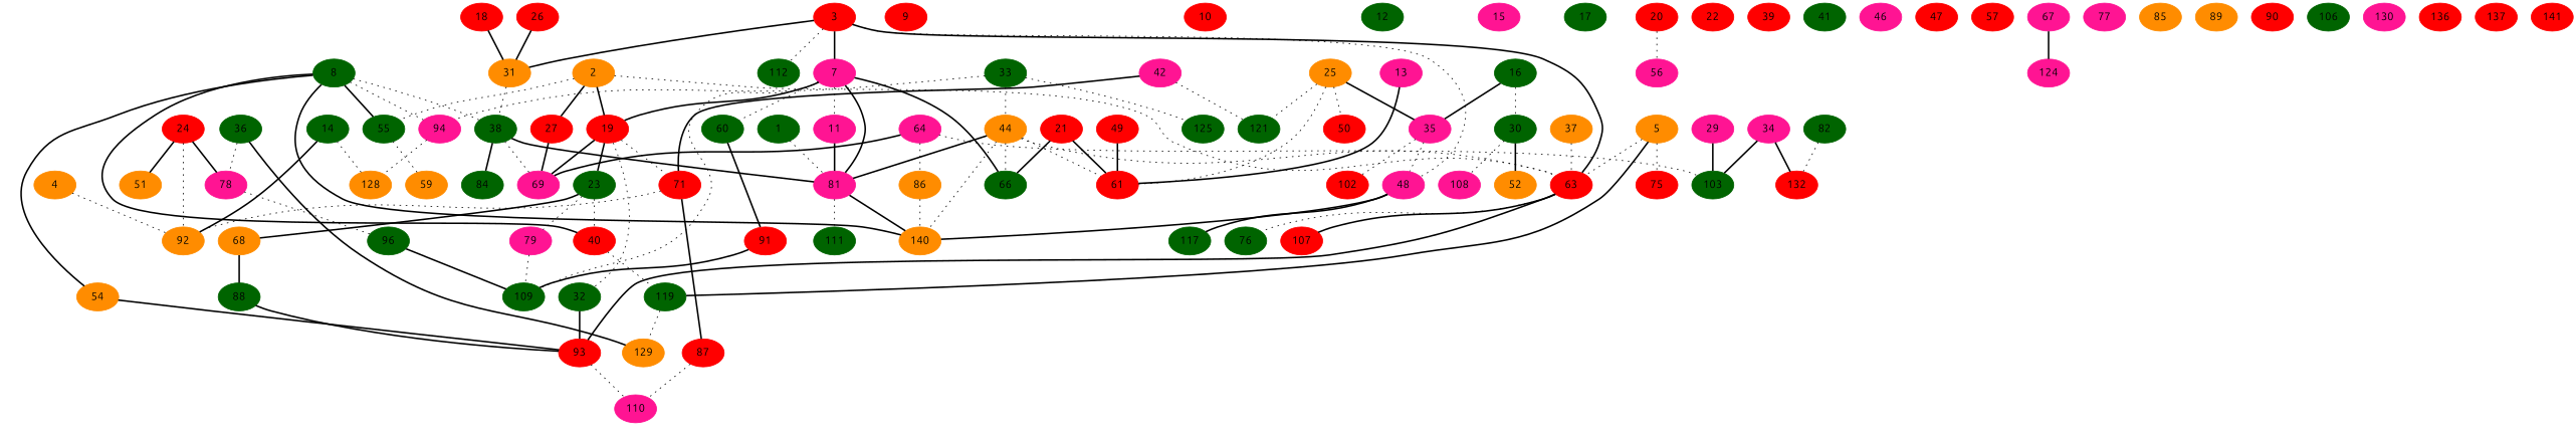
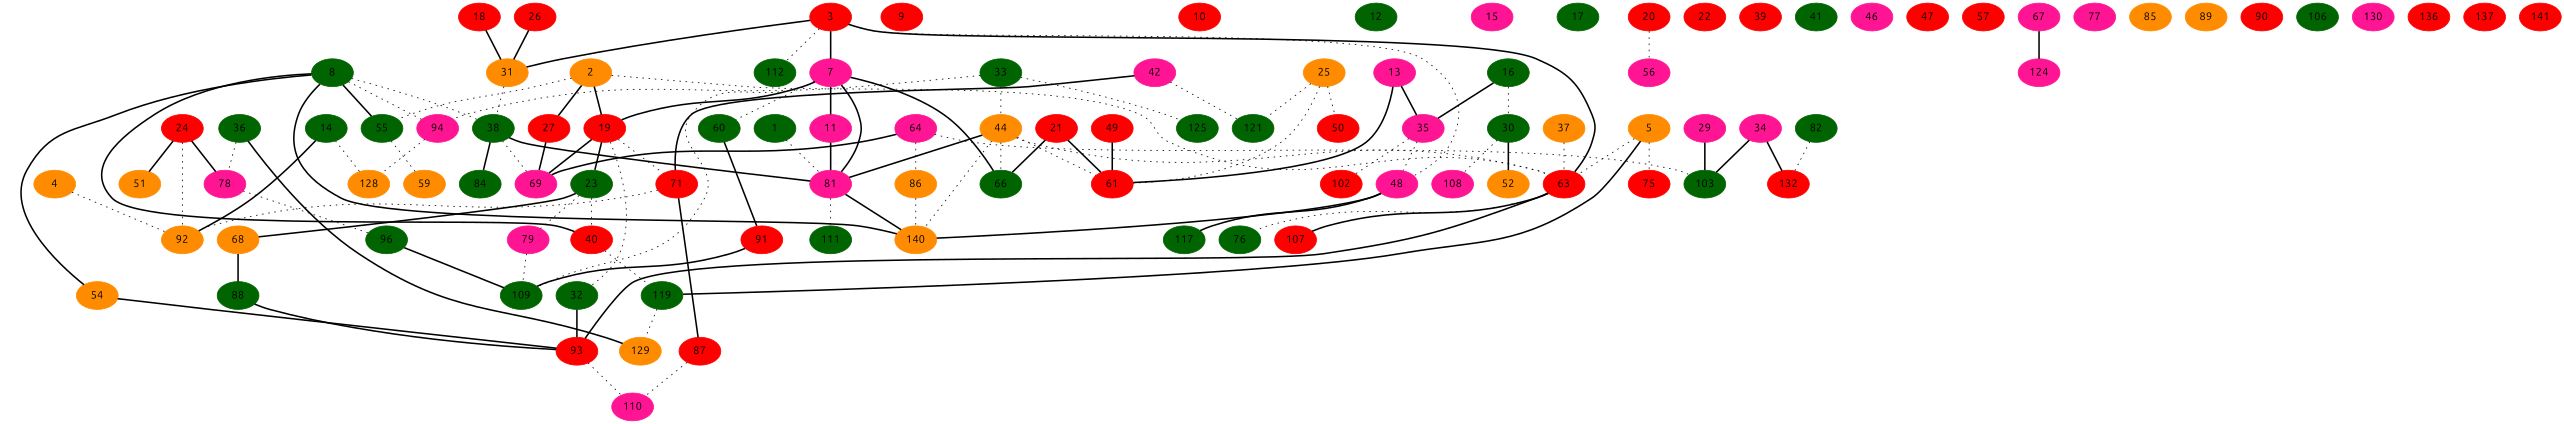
  graph {
    fontname=Ubuntu
    node [color=red fontname=Ubuntu style=filled]
    edge [fontname=Ubuntu style=dotted]
    1 [color=darkgreen super="+6"]
    81 [color=deeppink super="+115"]
    140 [color=darkorange]
    111 [color=darkgreen]
    2 [color=darkorange super="+126"]
    19 [super="+97"]
    27 [super="+53"]
    55 [color=darkgreen]
    63 [super="+133"]
    23 [color=darkgreen super="+45"]
    32 [color=darkgreen]
    69 [color=deeppink super="+116"]
    71 [super="+72"]
    59 [color=darkorange]
    93 [super="+101"]
    76 [color=darkgreen]
    107
    3 [super="+131"]
    7 [color=deeppink super="+143"]
    31 [color=darkorange]
    48 [color=deeppink super="+114"]
    112 [color=darkgreen]
    11 [color=deeppink super="+43"]
    60 [color=darkgreen super="+70"]
    66 [color=darkgreen super="+127"]
    109 [color=darkgreen super="+113"]
    38 [color=darkgreen super="+95"]
    117 [color=darkgreen]
    4 [color=darkorange]
    92 [color=darkorange]
    5 [color=darkorange super="+104"]
    75
    119 [color=darkgreen super="+120"]
    129 [color=darkorange super="+144"]
    91
    8 [color=darkgreen super="+142"]
    40
    54 [color=darkorange]
    94 [color=deeppink super="+98"]
    84 [color=darkgreen]
    128 [color=darkorange]
    9
    10
    12 [color=darkgreen]
    13 [color=deeppink]
    61
    14 [color=darkgreen super="+28"]
    15 [color=deeppink]
    30 [color=darkgreen super="+80"]
    52 [color=darkorange super="+122"]
    108 [color=deeppink]
    16 [color=darkgreen]
    35 [color=deeppink super="+123"]
    102
    17 [color=darkgreen super="+73"]
    18
    68 [color=darkorange super="+83"]
    79 [color=deeppink]
    87
    56 [color=deeppink super="+105"]
    20
    21
    22
    88 [color=darkgreen]
    24 [super="+62"]
    51 [color=darkorange]
    78 [color=deeppink super="+135"]
    96 [color=darkgreen super="+138"]
    25 [color=darkorange super="+99"]
    50
    121 [color=darkgreen]
    26
    29 [color=deeppink super="+118"]
    103 [color=darkgreen]
    110 [color=deeppink]
    33 [color=darkgreen super="+134"]
    44 [color=darkorange super="+65"]
    125 [color=darkgreen]
    34 [color=deeppink super="+58"]
    132
    36 [color=darkgreen]
    37 [color=darkorange]
    39
    41 [color=darkgreen]
    42 [color=deeppink super="+74"]
    46 [color=deeppink]
    47
    49
    57
    64 [color=deeppink super="+139"]
    86 [color=darkorange]
    67 [color=deeppink]
    124 [color=deeppink]
    77 [color=deeppink]
    82 [color=darkgreen super="+100"]
    85 [color=darkorange]
    89 [color=darkorange]
    90
    106 [color=darkgreen]
    130 [color=deeppink]
    136
    137
    141
    1 -- 81
    81 -- 140 [style=bold]
    81 -- 111
    2 -- 19 [style=bold]
    2 -- 27 [style=bold]
    2 -- 55
    2 -- 63
    19 -- 23 [style=bold]
    19 -- 32
    19 -- 69 [style=bold]
    19 -- 71
    27 -- 69 [style=bold]
    55 -- 59
    63 -- 93 [style=bold]
    63 -- 76
    63 -- 107 [style=bold]
    23 -- 40
    23 -- 68 [style=bold]
    23 -- 79
    32 -- 93 [style=bold]
    71 -- 92
    71 -- 87 [style=bold]
    93 -- 110
    3 -- 63 [style=bold]
    3 -- 7 [style=bold]
    3 -- 31 [style=bold]
    3 -- 48
    3 -- 112
    7 -- 81 [style=bold]
    7 -- 19 [style=bold]
-   7 -- 11
+   7 -- 11 [style=bold]
    7 -- 60
    7 -- 66 [style=bold]
    7 -- 109
    31 -- 38
    48 -- 140 [style=bold]
    48 -- 117 [style=bold]
    11 -- 81 [style=bold weight=2]
    60 -- 91 [style=bold]
    38 -- 81 [style=bold]
    38 -- 69
    38 -- 84 [style=bold]
    4 -- 92
    5 -- 63
    5 -- 75
    5 -- 119 [style=bold]
    119 -- 129
    91 -- 109 [style=bold]
    8 -- 140 [style=bold]
    8 -- 55 [style=bold]
    8 -- 38
    8 -- 40 [style=bold]
    8 -- 54 [style=bold]
    8 -- 94
    40 -- 119
    54 -- 93 [style=bold]
    94 -- 128
    13 -- 61 [style=bold]
    14 -- 92 [style=bold]
    14 -- 128
    30 -- 52 [style=bold]
    30 -- 108
    16 -- 30
    16 -- 35 [style=bold]
    35 -- 48
    35 -- 102
    18 -- 31 [style=bold]
    68 -- 88 [style=bold]
    79 -- 109
    87 -- 110
    20 -- 56
    21 -- 66 [style=bold]
    21 -- 61 [style=bold]
    88 -- 93 [style=bold]
    24 -- 92
    24 -- 51 [style=bold]
    24 -- 78 [style=bold]
    78 -- 96
    96 -- 109 [style=bold]
    25 -- 61
-   25 -- 35 [style=bold]
+   13 -- 35 [style=bold]
    25 -- 50
    25 -- 121
    26 -- 31 [style=bold]
    29 -- 103 [style=bold]
    33 -- 94
    33 -- 44 [weight=2]
    33 -- 125
    44 -- 81 [style=bold]
    44 -- 140
    44 -- 63
    44 -- 66
    44 -- 61
    34 -- 103 [style=bold]
    34 -- 132 [style=bold]
    36 -- 129 [style=bold]
    36 -- 78
    37 -- 63
    42 -- 71 [style=bold]
    42 -- 121
    49 -- 61 [style=bold]
    64 -- 69 [style=bold]
    64 -- 103
    64 -- 86
    86 -- 140
    67 -- 124 [style=bold]
    82 -- 132
  }
